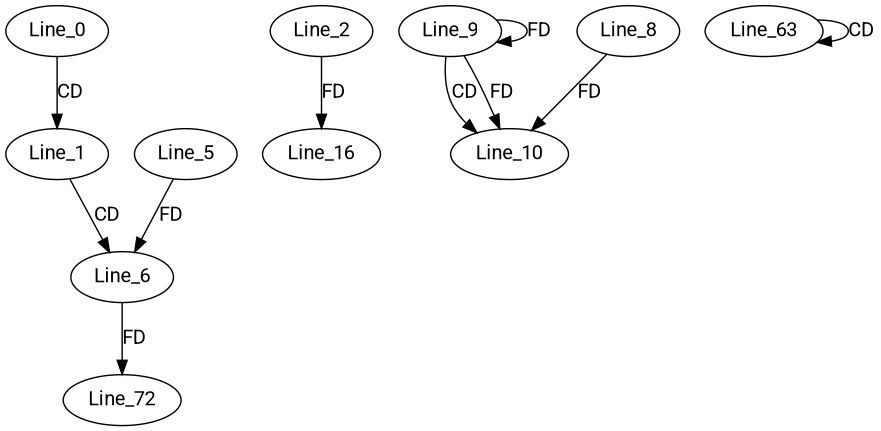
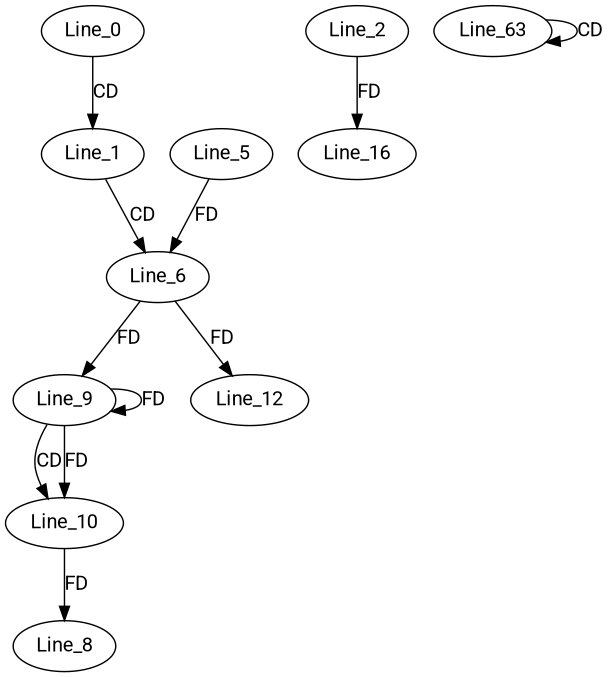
  digraph {
    fontname=Roboto
    node [fontname=Roboto]
    edge [fontname=Roboto]
    Line_0
    Line_1
    Line_6
    Line_2
    Line_16
    Line_5
    Line_9
-   Line_12 [label=Line_72]
+   Line_12
    Line_10
    Line_8
    n11 [label=Line_63]
    Line_0 -> Line_1 [label=CD]
    Line_1 -> Line_6 [label=CD]
+   Line_6 -> Line_9 [label=FD]
    Line_6 -> Line_12 [label=FD]
    Line_2 -> Line_16 [label=FD]
    Line_5 -> Line_6 [label=FD]
    Line_9 -> Line_9 [label=FD]
    Line_9 -> Line_10 [label=CD]
    Line_9 -> Line_10 [label=FD]
-   Line_8 -> Line_10 [label=FD]
+   Line_10 -> Line_8 [label=FD]
    n11 -> n11 [label=CD]
  }
